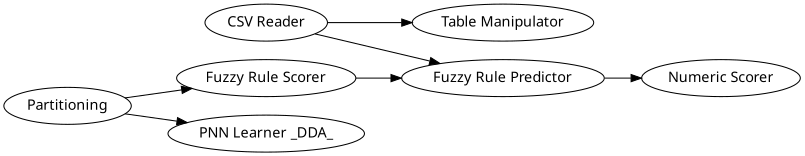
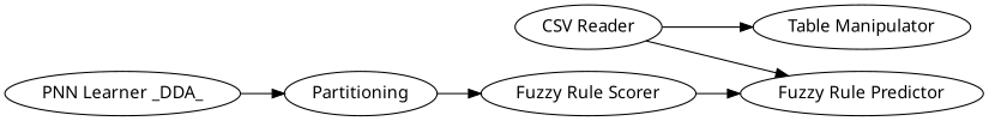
  digraph {
    fontname="Noto Sans"
    rankdir=LR
    node [fontname="Noto Sans"]
    edge [fontname="Noto Sans"]
    n1 [label="CSV Reader"]
    n2 [label="Table Manipulator"]
    n3 [label="Fuzzy Rule Predictor"]
    n4 [label=Partitioning]
    n5 [label="Fuzzy Rule Scorer"]
    n6 [label="PNN Learner _DDA_"]
-   n7 [label="Numeric Scorer"]
    n1 -> n2
    n1 -> n3
-   n3 -> n7
    n4 -> n5
-   n4 -> n6
+   n6 -> n4
    n5 -> n3
  }
